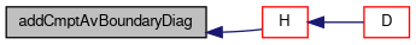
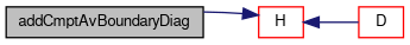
  digraph {
    rankdir=LR
    node [color=red fontname=FreeSans fontsize=10 shape=record]
    edge [color=midnightblue dir=back fontname=FreeSans fontsize=10 labelfontname=FreeSans labelfontsize=10 style=solid]
    n1 [color=black fillcolor=grey75 fontcolor=black height=0.2 label=addCmptAvBoundaryDiag style=filled width=0.4]
    n2 [height=0.2 label=H width=0.4]
    n3 [height=0.2 label=D width=0.4]
-   n1 -> n2
+   n2 -> n1
    n2 -> n3
  }
